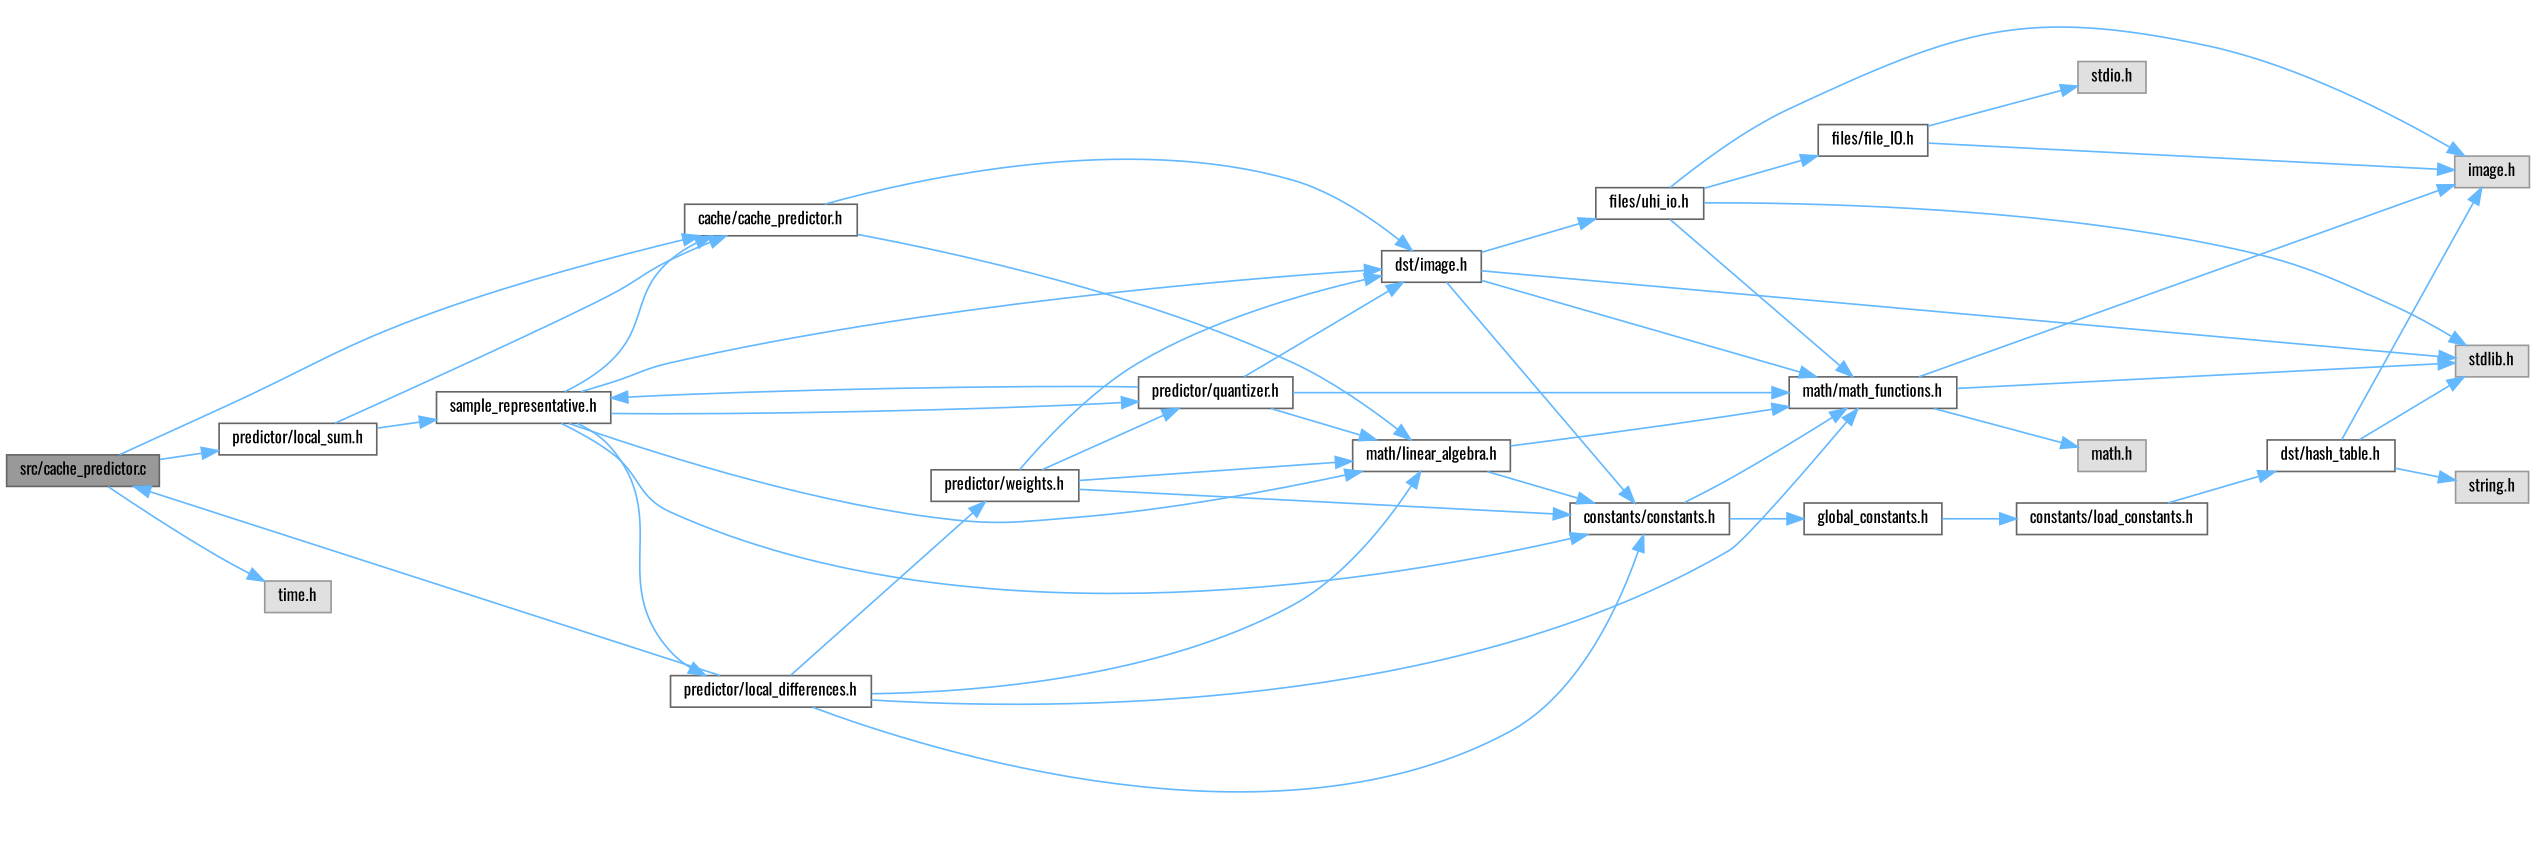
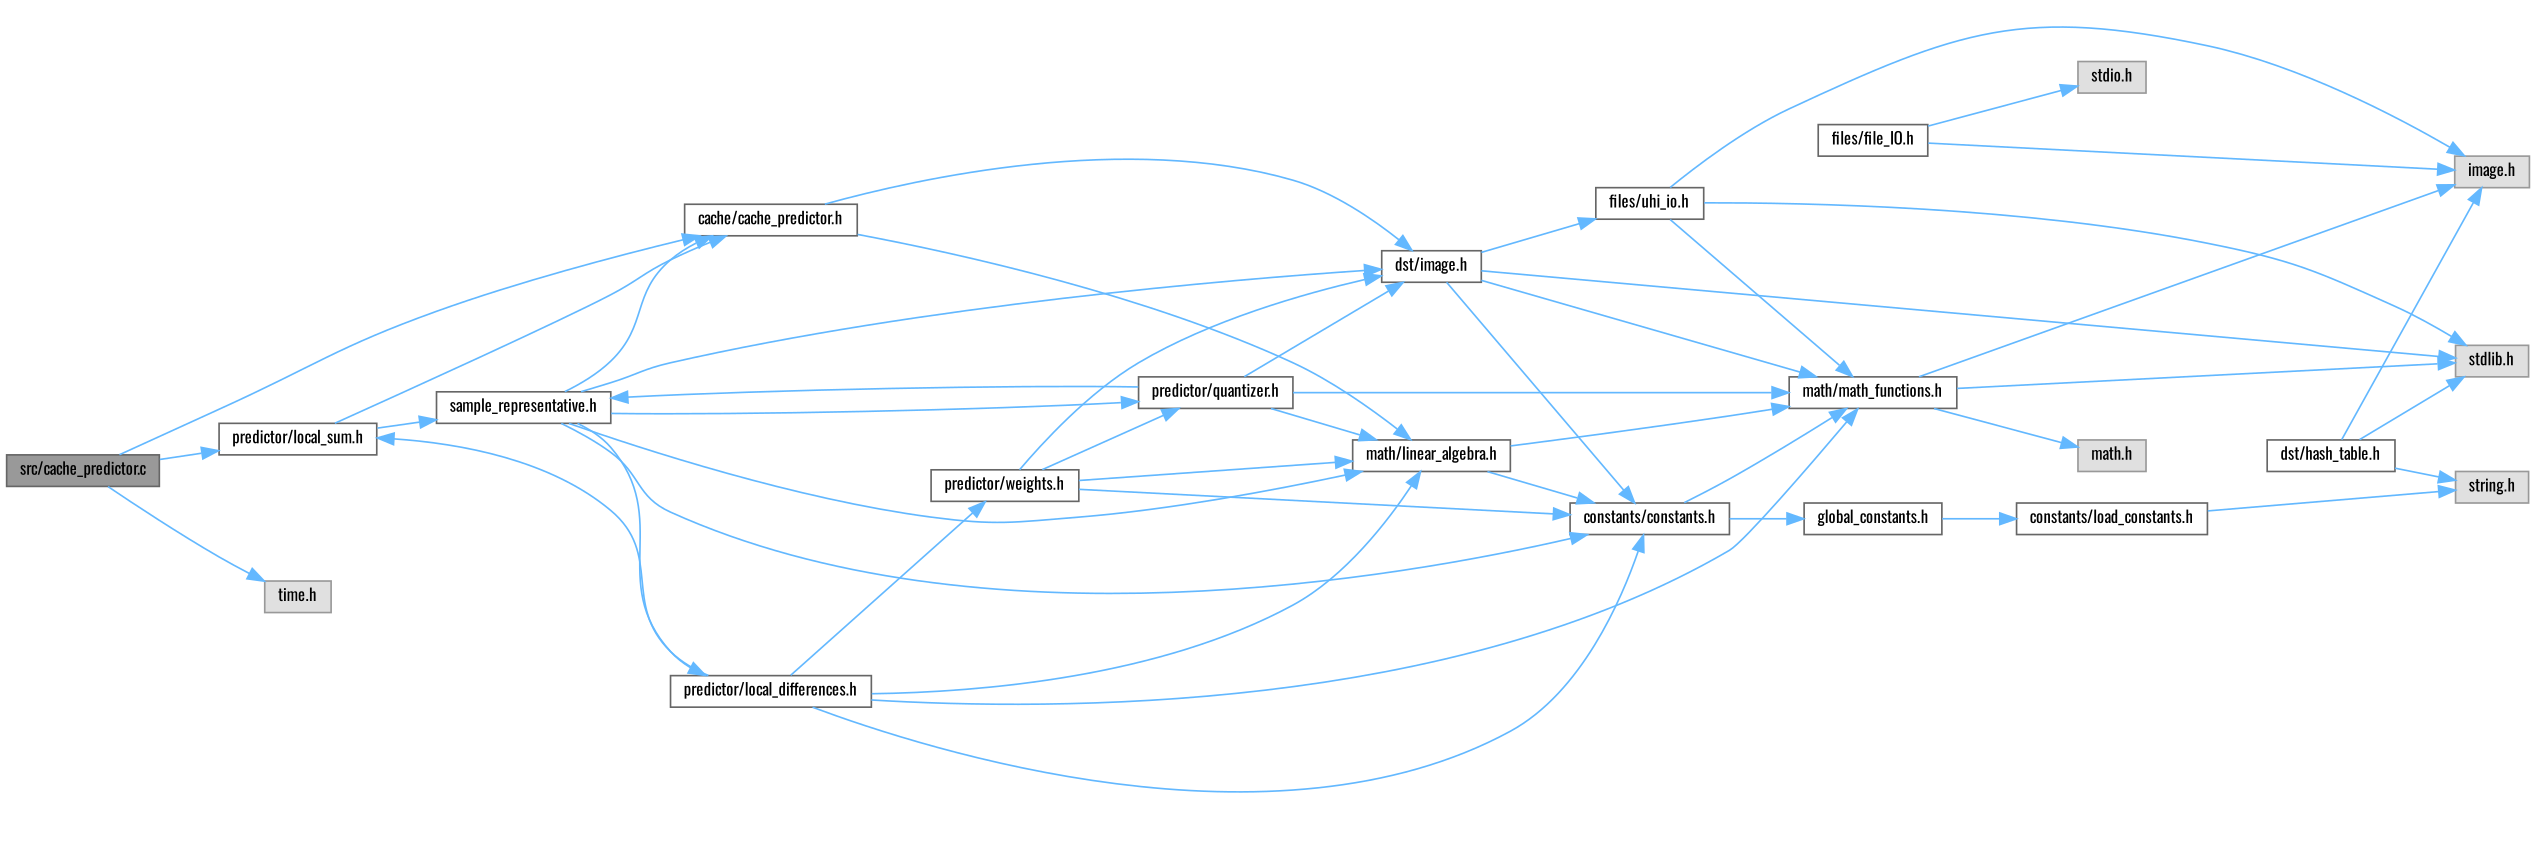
  digraph {
    fontname=Oswald
    rankdir=LR
    node [color=grey40 fillcolor=white fontname=Oswald fontsize=10 shape=box style=filled]
    edge [color=steelblue1 fontname=Oswald fontsize=10 labelfontname=Helvetica labelfontsize=10 style=solid]
    n1 [color=gray40 fillcolor=grey60 fontcolor=black height=0.2 label="src/cache_predictor.c" width=0.4]
    n2 [height=0.2 label="cache/cache_predictor.h" width=0.4]
    n3 [height=0.2 label="predictor/local_sum.h" width=0.4]
    n4 [color=grey60 fillcolor="#E0E0E0" height=0.2 label="time.h" width=0.4]
    n5 [height=0.2 label="math/linear_algebra.h" width=0.4]
    n6 [height=0.2 label="dst/image.h" width=0.4]
    n7 [height=0.2 label="sample_representative.h" width=0.4]
    n8 [height=0.2 label="constants/constants.h" width=0.4]
    n9 [height=0.2 label="math/math_functions.h" width=0.4]
    n10 [color=grey60 fillcolor="#E0E0E0" height=0.2 label="stdlib.h" width=0.4]
    n11 [height=0.2 label="files/uhi_io.h" width=0.4]
    n12 [height=0.2 label="global_constants.h" width=0.4]
    n13 [color=grey60 fillcolor="#E0E0E0" height=0.2 label="math.h" width=0.4]
    n14 [color=grey60 fillcolor="#E0E0E0" height=0.2 label="image.h" width=0.4]
    n15 [height=0.2 label="constants/load_constants.h" width=0.4]
    n16 [height=0.2 label="dst/hash_table.h" width=0.4]
    n17 [color=grey60 fillcolor="#E0E0E0" height=0.2 label="string.h" width=0.4]
    n18 [height=0.2 label="files/file_IO.h" width=0.4]
    n19 [color=grey60 fillcolor="#E0E0E0" height=0.2 label="stdio.h" width=0.4]
    n20 [height=0.2 label="predictor/local_differences.h" width=0.4]
    n21 [height=0.2 label="predictor/quantizer.h" width=0.4]
    n22 [height=0.2 label="predictor/weights.h" width=0.4]
    n1 -> n2
    n1 -> n3
    n1 -> n4
    n2 -> n5
    n2 -> n6
    n3 -> n2
    n3 -> n7
    n5 -> n8
    n5 -> n9
    n6 -> n8
    n6 -> n9
    n6 -> n10
    n6 -> n11
    n7 -> n2
    n7 -> n5
    n7 -> n6
    n7 -> n8
    n7 -> n20
    n7 -> n21
    n8 -> n9
    n8 -> n12
    n9 -> n10
    n9 -> n13
    n9 -> n14
    n11 -> n9
    n11 -> n10
    n11 -> n14
-   n11 -> n18
    n12 -> n15
-   n15 -> n16
+   n15 -> n17
    n16 -> n10
    n16 -> n14
    n16 -> n17
    n18 -> n14
    n18 -> n19
-   n20 -> n1
+   n20 -> n3
    n20 -> n5
    n20 -> n8
    n20 -> n9
    n20 -> n22
    n21 -> n5
    n21 -> n6
    n21 -> n7
    n21 -> n9
    n22 -> n5
    n22 -> n6
    n22 -> n8
    n22 -> n21
  }
